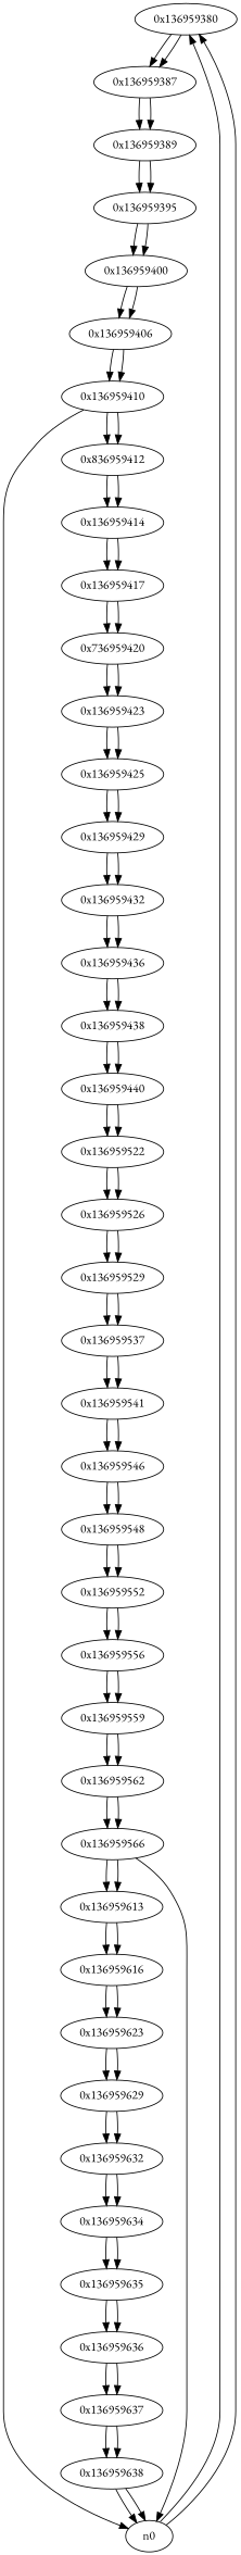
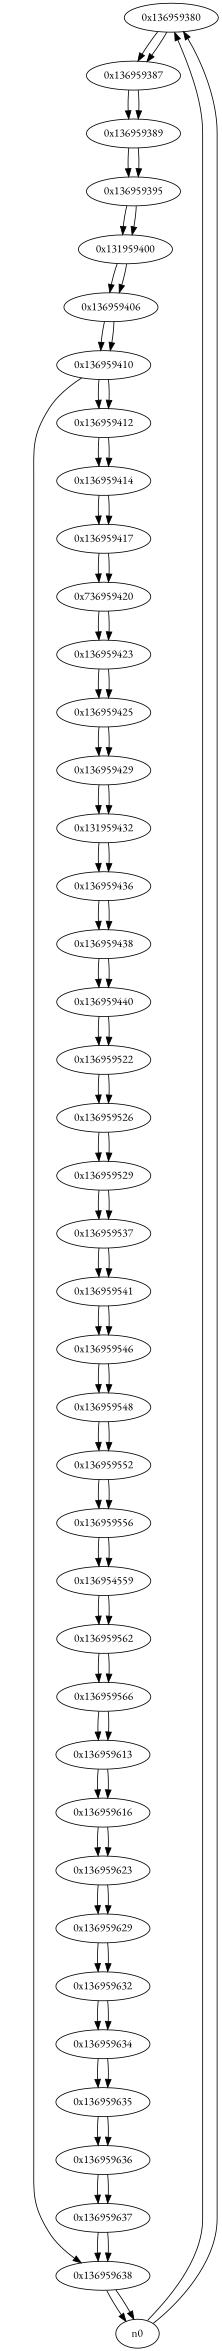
  digraph {
    fontname="EB Garamond"
    node [fontname="EB Garamond"]
    edge [fontname="EB Garamond"]
    n1 [label="0x136959380"]
    n2 [label="0x136959387"]
    n3 [label="0x136959389"]
    n4 [label="0x136959395"]
-   n5 [label="0x136959400"]
+   n5 [label="0x131959400"]
    n6 [label="0x136959406"]
    n7 [label="0x136959410"]
-   n8 [label="0x836959412"]
+   n8 [label="0x136959412"]
    n0
    n9 [label="0x136959414"]
    n10 [label="0x136959417"]
    n11 [label="0x736959420"]
    n12 [label="0x136959423"]
    n13 [label="0x136959425"]
    n14 [label="0x136959429"]
-   n15 [label="0x136959432"]
+   n15 [label="0x131959432"]
    n16 [label="0x136959436"]
    n17 [label="0x136959438"]
    n18 [label="0x136959440"]
    n19 [label="0x136959522"]
    n20 [label="0x136959526"]
    n21 [label="0x136959529"]
    n22 [label="0x136959537"]
    n23 [label="0x136959541"]
    n24 [label="0x136959546"]
    n25 [label="0x136959548"]
    n26 [label="0x136959552"]
    n27 [label="0x136959556"]
-   n28 [label="0x136959559"]
+   n28 [label="0x136954559"]
    n29 [label="0x136959562"]
    n30 [label="0x136959566"]
    n31 [label="0x136959613"]
    n32 [label="0x136959616"]
    n33 [label="0x136959623"]
    n34 [label="0x136959629"]
    n35 [label="0x136959632"]
    n36 [label="0x136959634"]
    n37 [label="0x136959635"]
    n38 [label="0x136959636"]
    n39 [label="0x136959637"]
    n40 [label="0x136959638"]
    n1 -> n2
    n1 -> n2
    n2 -> n3
    n2 -> n3
    n3 -> n4
    n3 -> n4
    n4 -> n5
    n4 -> n5
    n5 -> n6
    n5 -> n6
    n6 -> n7
    n6 -> n7
    n7 -> n8
    n7 -> n8
-   n7 -> n0
+   n7 -> n40
    n8 -> n9
    n8 -> n9
    n0 -> n1
    n0 -> n1
    n9 -> n10
    n9 -> n10
    n10 -> n11
    n10 -> n11
    n11 -> n12
    n11 -> n12
    n12 -> n13
    n12 -> n13
    n13 -> n14
    n13 -> n14
    n14 -> n15
    n14 -> n15
    n15 -> n16
    n15 -> n16
    n16 -> n17
    n16 -> n17
    n17 -> n18
    n17 -> n18
    n18 -> n19
    n18 -> n19
    n19 -> n20
    n19 -> n20
    n20 -> n21
    n20 -> n21
    n21 -> n22
    n21 -> n22
    n22 -> n23
    n22 -> n23
    n23 -> n24
    n23 -> n24
    n24 -> n25
    n24 -> n25
    n25 -> n26
    n25 -> n26
    n26 -> n27
    n26 -> n27
    n27 -> n28
    n27 -> n28
    n28 -> n29
    n28 -> n29
    n29 -> n30
    n29 -> n30
-   n30 -> n0
    n30 -> n31
    n30 -> n31
    n31 -> n32
    n31 -> n32
    n32 -> n33
    n32 -> n33
    n33 -> n34
    n33 -> n34
    n34 -> n35
    n34 -> n35
    n35 -> n36
    n35 -> n36
    n36 -> n37
    n36 -> n37
    n37 -> n38
    n37 -> n38
    n38 -> n39
    n38 -> n39
    n39 -> n40
    n39 -> n40
    n40 -> n0
    n40 -> n0
  }
